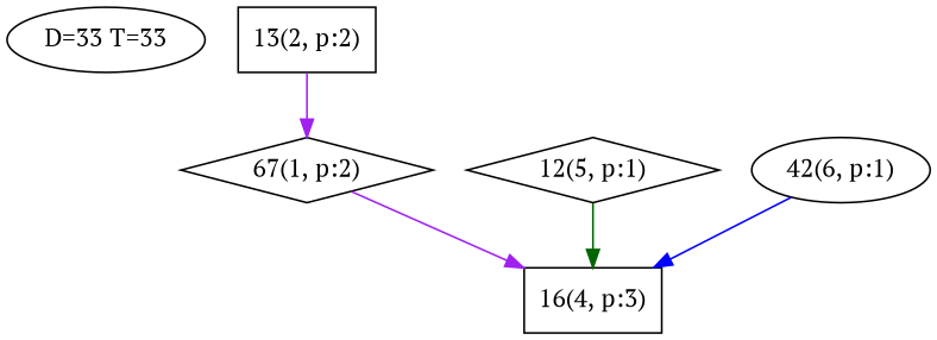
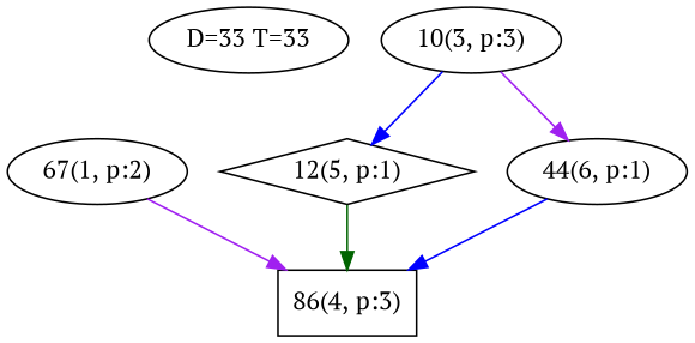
  digraph {
    fontname="PT Serif"
    node [fontname="PT Serif" shape=ellipse]
    edge [color=purple fontname="PT Serif"]
    n1 [label="D=33 T=33"]
-   n2 [label="13(2, p:2)" shape=box]
-   n3 [label="67(1, p:2)" shape=diamond]
+   n3 [label="67(1, p:2)"]
+   n4 [label="10(3, p:3)"]
    n5 [label="12(5, p:1)" shape=diamond]
-   n6 [label="42(6, p:1)"]
-   n7 [label="16(4, p:3)" shape=box]
-   n2 -> n3
+   n6 [label="44(6, p:1)"]
+   n7 [label="86(4, p:3)" shape=box]
    n3 -> n7
+   n4 -> n5 [color=blue]
+   n4 -> n6
    n5 -> n7 [color=darkgreen]
    n6 -> n7 [color=blue]
  }
